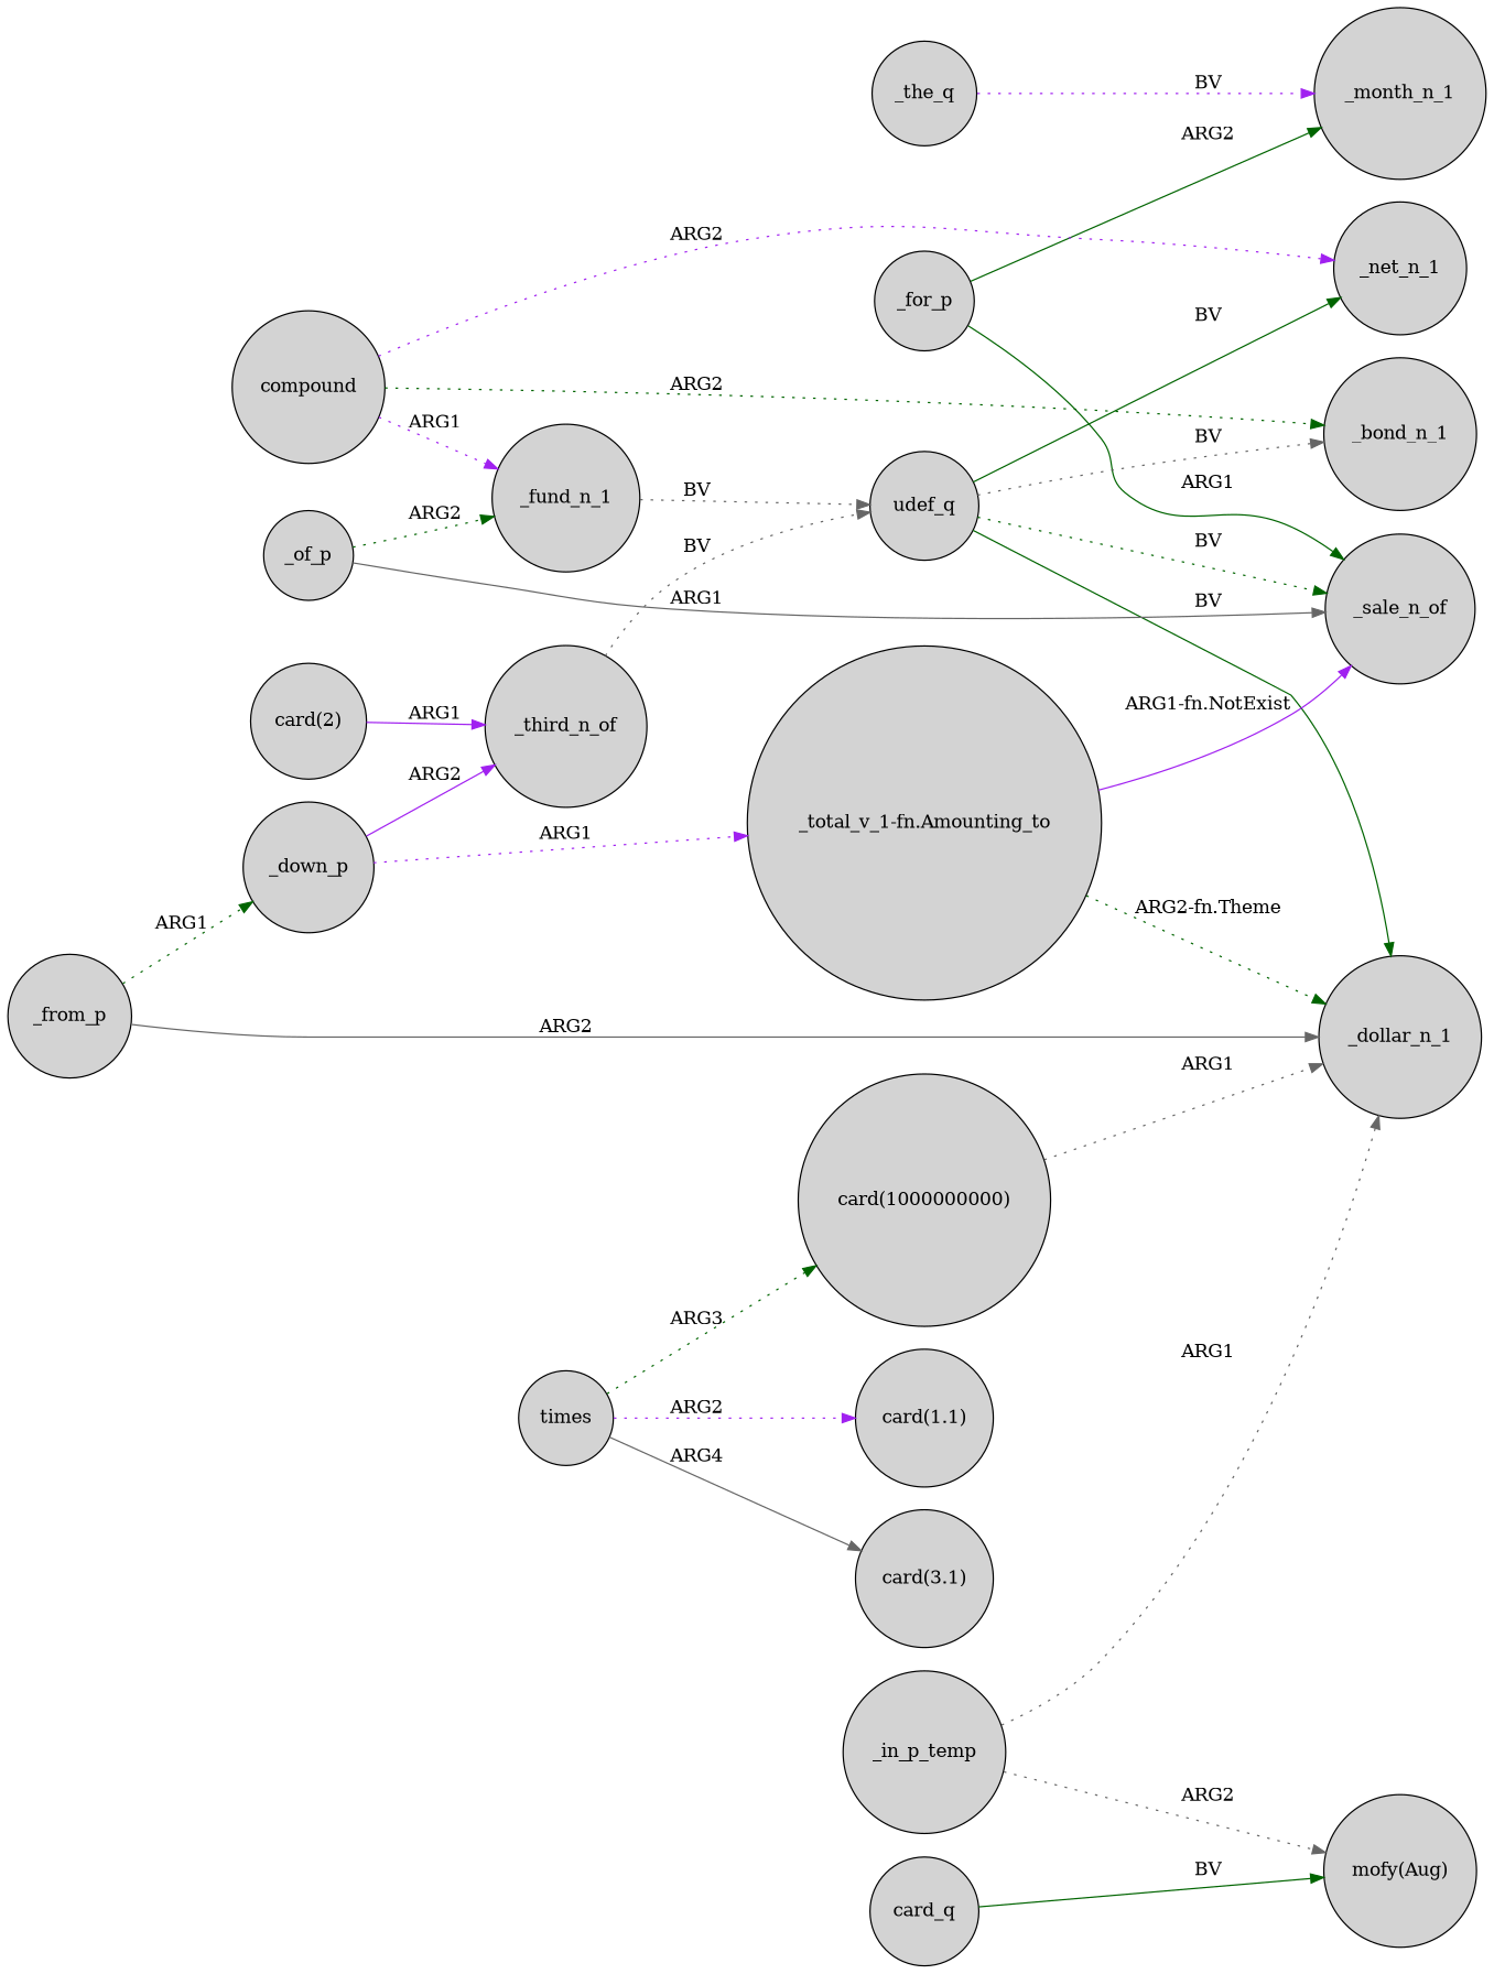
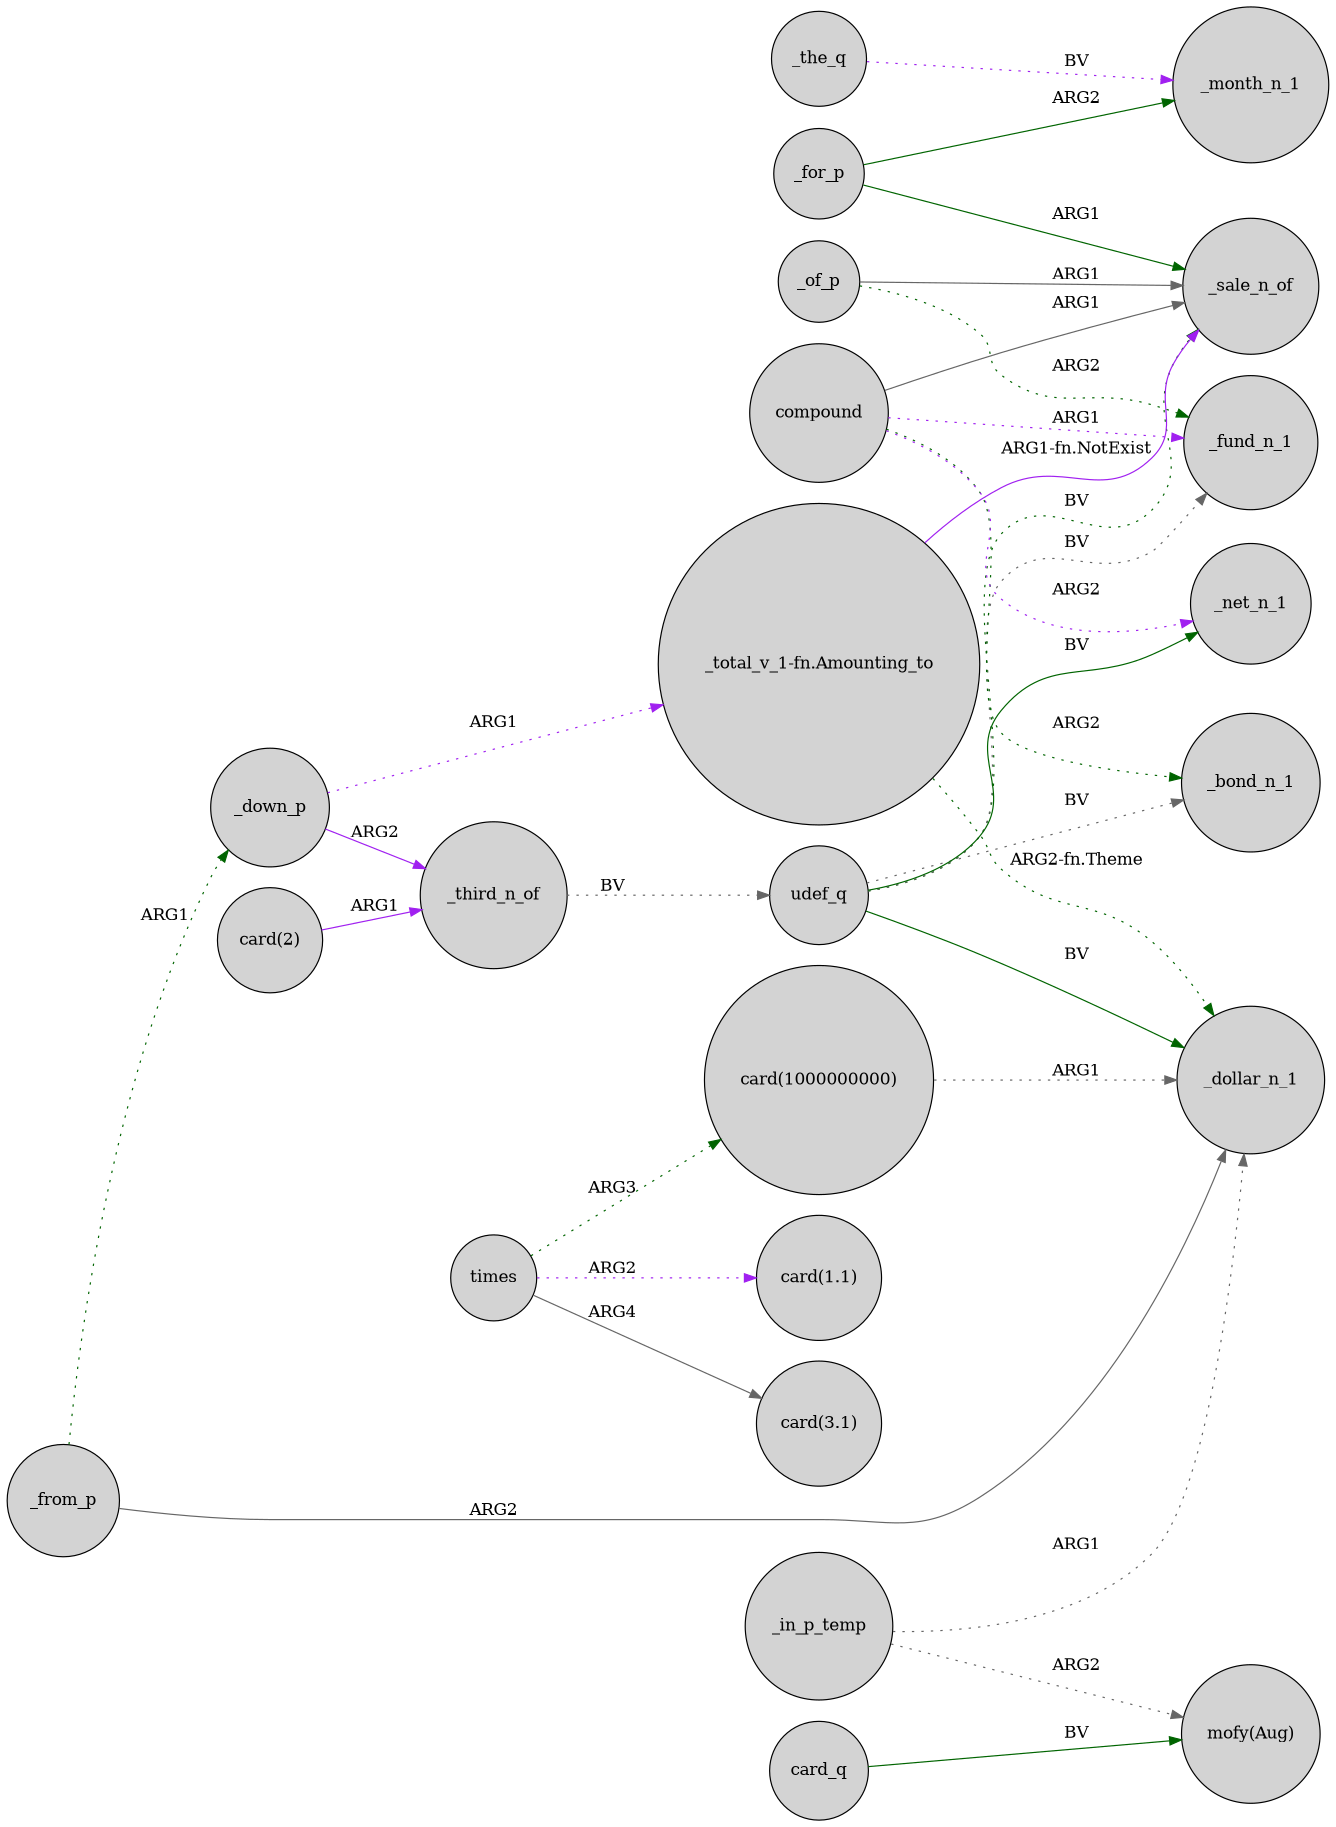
  digraph {
    rankdir=LR
    node [shape=circle style=filled]
    edge [color=darkgreen style=dotted]
    _for_p
    _month_n_1
    _sale_n_of
    "card(2)"
    _third_n_of
    udef_q
    _fund_n_1
    _bond_n_1
    _net_n_1
    _dollar_n_1
    _from_p
    _down_p
    "_total_v_1-fn.Amounting_to"
    times
    "card(1.1)"
    "card(1000000000)"
    "card(3.1)"
    _of_p
    _the_q
    _in_p_temp
    "mofy(Aug)"
    compound
    n23 [label=card_q]
    _for_p -> _month_n_1 [label=ARG2 style=solid]
    _for_p -> _sale_n_of [label=ARG1 style=solid]
    "card(2)" -> _third_n_of [color=purple label=ARG1 style=solid]
    _third_n_of -> udef_q [color=gray40 label=BV]
    udef_q -> _sale_n_of [label=BV]
-   _fund_n_1 -> udef_q [color=gray40 label=BV]
+   udef_q -> _fund_n_1 [color=gray40 label=BV]
    udef_q -> _bond_n_1 [color=gray40 label=BV]
    udef_q -> _net_n_1 [label=BV style=solid]
    udef_q -> _dollar_n_1 [label=BV style=solid]
    _from_p -> _dollar_n_1 [color=gray40 label=ARG2 style=solid]
    _from_p -> _down_p [label=ARG1]
    _down_p -> _third_n_of [color=purple label=ARG2 style=solid]
    _down_p -> "_total_v_1-fn.Amounting_to" [color=purple label=ARG1]
    "_total_v_1-fn.Amounting_to" -> _sale_n_of [color=purple label="ARG1-fn.NotExist" style=solid]
    "_total_v_1-fn.Amounting_to" -> _dollar_n_1 [label="ARG2-fn.Theme"]
    times -> "card(1.1)" [color=purple label=ARG2]
    times -> "card(1000000000)" [label=ARG3]
    times -> "card(3.1)" [color=gray40 label=ARG4 style=solid]
    "card(1000000000)" -> _dollar_n_1 [color=gray40 label=ARG1]
    _of_p -> _sale_n_of [color=gray40 label=ARG1 style=solid]
    _of_p -> _fund_n_1 [label=ARG2]
    _the_q -> _month_n_1 [color=purple label=BV]
    _in_p_temp -> _dollar_n_1 [color=gray40 label=ARG1]
    _in_p_temp -> "mofy(Aug)" [color=gray40 label=ARG2]
+   compound -> _sale_n_of [color=gray40 label=ARG1 style=solid]
    compound -> _fund_n_1 [color=purple label=ARG1]
    compound -> _bond_n_1 [label=ARG2]
    compound -> _net_n_1 [color=purple label=ARG2]
    n23 -> "mofy(Aug)" [label=BV style=solid]
  }
